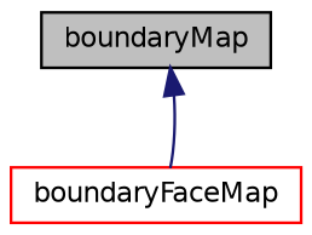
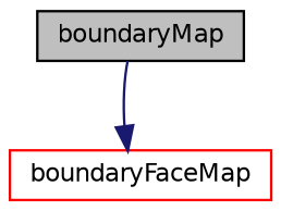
  digraph {
    rankdir=TB
    node [fontname=Helvetica fontsize=10 shape=record]
    n1 [color=black fillcolor=grey75 fontcolor=black height=0.2 label=boundaryMap style=filled width=0.4]
    n2 [color=red height=0.2 label=boundaryFaceMap width=0.4]
-   n2 -> n1 [color=midnightblue fontname=Helvetica fontsize=10 labelfontname=Helvetica labelfontsize=10 style=solid]
+   n1 -> n2 [color=midnightblue fontname=Helvetica fontsize=10 labelfontname=Helvetica labelfontsize=10 style=solid]
  }
